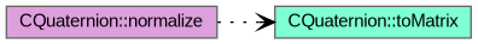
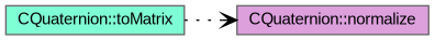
  digraph {
    rankdir=LR
    node [fontname=Arial fontsize=11 shape=box style=filled]
    n1 [color=gray40 fillcolor=aquamarine fontcolor=black height=0.2 label="CQuaternion::toMatrix" width=0.4]
    n2 [color=grey40 fillcolor=plum height=0.2 label="CQuaternion::normalize" width=0.4]
-   n2 -> n1 [color=black fontname=Arial fontsize=11 labelfontname=Arial labelfontsize=11 style=dotted arrowhead=vee]
+   n1 -> n2 [color=black fontname=Arial fontsize=11 labelfontname=Arial labelfontsize=11 style=dotted arrowhead=vee]
  }
